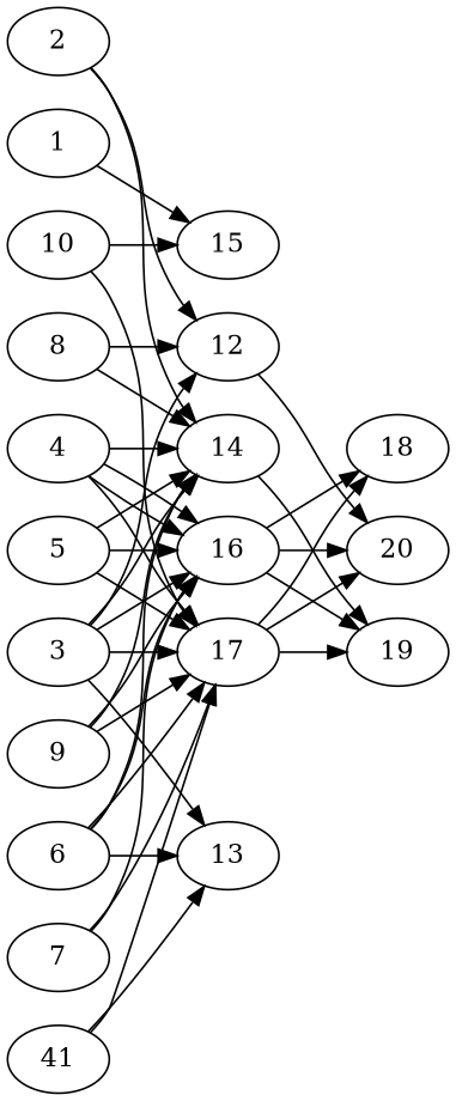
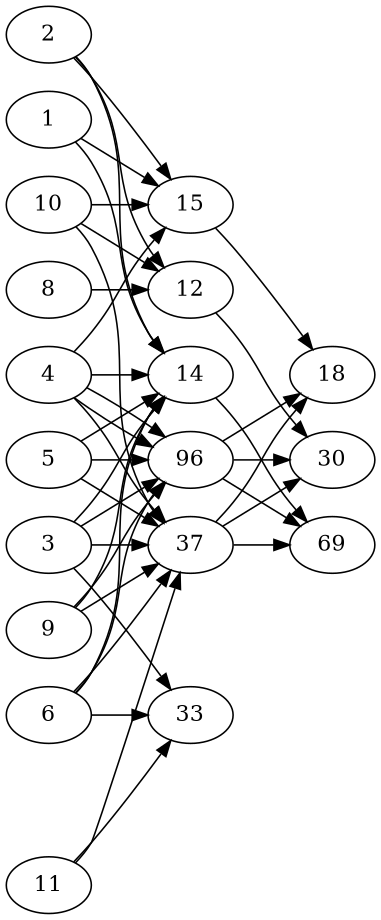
  digraph {
    rankdir=LR
    node [alpha=0.18]
    1 [alpha=0.09 expect_size=47043584]
    14 [alpha=0.06 expect_size=30879744]
    15 [alpha=0.13 expect_size=43404288]
-   19 [alpha=0.19 expect_size=7216128]
+   19 [alpha=0.19 expect_size=7216128 label=69]
    18 [alpha=0.08 expect_size=42027008]
-   20 [alpha=0.07 expect_size=11495424]
+   20 [alpha=0.07 expect_size=11495424 label=30]
    2 [alpha=0.10 expect_size=11400192]
    12 [alpha=0.17 expect_size=12167168]
    3 [expect_size=13828096]
-   13 [alpha=0.14 expect_size=35165184]
-   16 [expect_size=29112320]
-   17 [expect_size=17071104]
+   13 [alpha=0.14 expect_size=35165184 label=33]
+   16 [expect_size=29112320 label=96]
+   17 [expect_size=17071104 label=37]
    4 [alpha=0.05 expect_size=31360000]
    5 [alpha=0.14 expect_size=48025600]
    6 [alpha=0.15 expect_size=38645760]
-   7 [alpha=0.11 expect_size=47390720]
    8 [alpha=0.05 expect_size=12475392]
    9 [alpha=0.02 expect_size=27994112]
    10 [alpha=0.09 expect_size=19879936]
-   11 [alpha=0.03 expect_size=38430720 label=41]
-   8 -> 14
+   11 [alpha=0.03 expect_size=38430720]
+   1 -> 14
    1 -> 15
    14 -> 19
+   15 -> 18
    2 -> 14
+   2 -> 15
    2 -> 12
    12 -> 20
    3 -> 14
-   3 -> 12
+   10 -> 12
    3 -> 13
    3 -> 16
    3 -> 17
    16 -> 19
    16 -> 18
    16 -> 20
    17 -> 19
    17 -> 18
    17 -> 20
    4 -> 14
+   4 -> 15
    4 -> 16
    4 -> 16
    4 -> 17
    5 -> 14
    5 -> 16
    5 -> 17
    6 -> 14
    6 -> 13
    6 -> 16
    6 -> 17
-   7 -> 16
-   7 -> 17
    8 -> 12
    9 -> 14
    9 -> 16
    9 -> 17
    10 -> 15
    10 -> 17
    11 -> 13
    11 -> 17
  }
